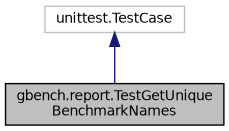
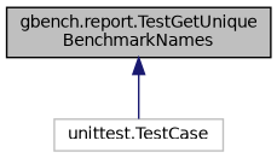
  digraph {
    node [fontname=Helvetica fontsize=10 shape=record style=filled]
    n1 [color=black fillcolor=grey75 fontcolor=black height=0.2 label="gbench.report.TestGetUnique\lBenchmarkNames" width=0.4]
    n2 [color=grey75 fillcolor=white height=0.2 label="unittest.TestCase" width=0.4]
-   n2 -> n1 [color=midnightblue dir=back fontname=Helvetica fontsize=10 labelfontname=Helvetica labelfontsize=10 style=solid]
+   n1 -> n2 [color=midnightblue dir=back fontname=Helvetica fontsize=10 labelfontname=Helvetica labelfontsize=10 style=solid]
  }
